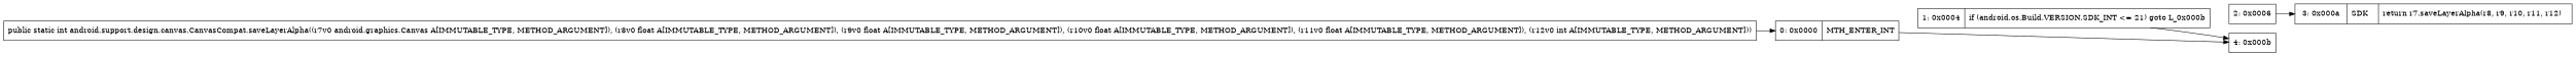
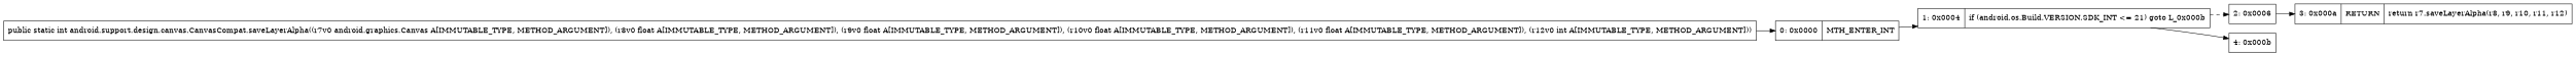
  digraph {
    rankdir=LR
    node [shape=record]
    n1 [label="{0\:\ 0x0000|MTH_ENTER_INT\l}"]
    n2 [label="{1\:\ 0x0004|if (android.os.Build.VERSION.SDK_INT \<= 21) goto L_0x000b\l}"]
    n3 [label="{2\:\ 0x0006}"]
    n4 [label="{4\:\ 0x000b}"]
-   n5 [label="{3\:\ 0x000a|SDK\l|return r7.saveLayerAlpha(r8, r9, r10, r11, r12)\l}"]
+   n5 [label="{3\:\ 0x000a|RETURN\l|return r7.saveLayerAlpha(r8, r9, r10, r11, r12)\l}"]
    n6 [label="{public static int android.support.design.canvas.CanvasCompat.saveLayerAlpha((r7v0 android.graphics.Canvas A[IMMUTABLE_TYPE, METHOD_ARGUMENT]), (r8v0 float A[IMMUTABLE_TYPE, METHOD_ARGUMENT]), (r9v0 float A[IMMUTABLE_TYPE, METHOD_ARGUMENT]), (r10v0 float A[IMMUTABLE_TYPE, METHOD_ARGUMENT]), (r11v0 float A[IMMUTABLE_TYPE, METHOD_ARGUMENT]), (r12v0 int A[IMMUTABLE_TYPE, METHOD_ARGUMENT])) }"]
-   n1 -> n4
+   n1 -> n2
+   n2 -> n3 [style=dashed]
    n2 -> n4
    n3 -> n5
    n6 -> n1
  }
